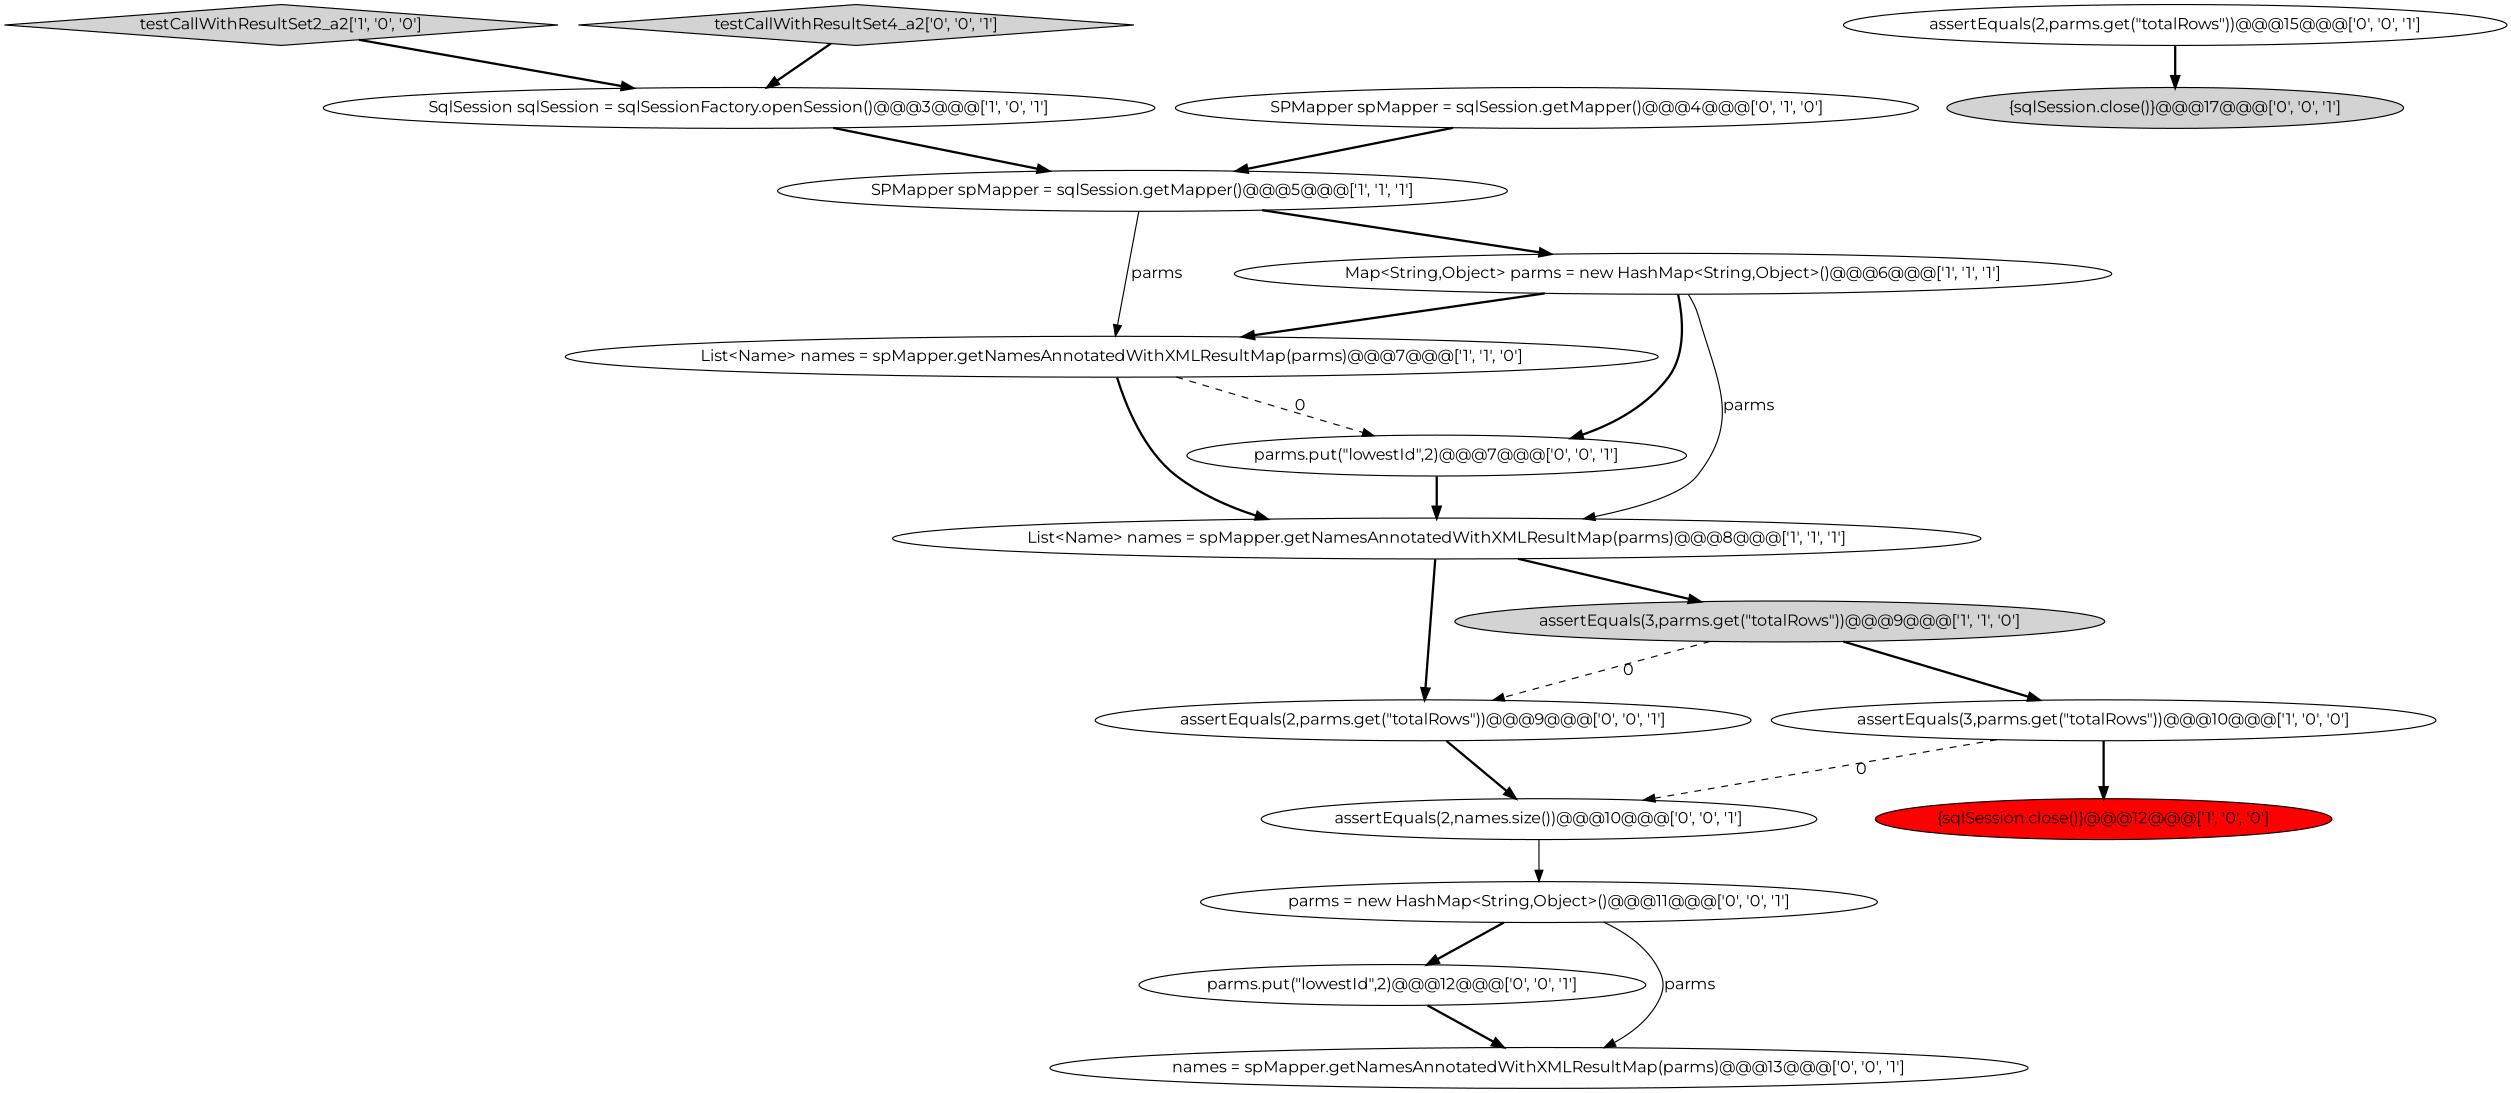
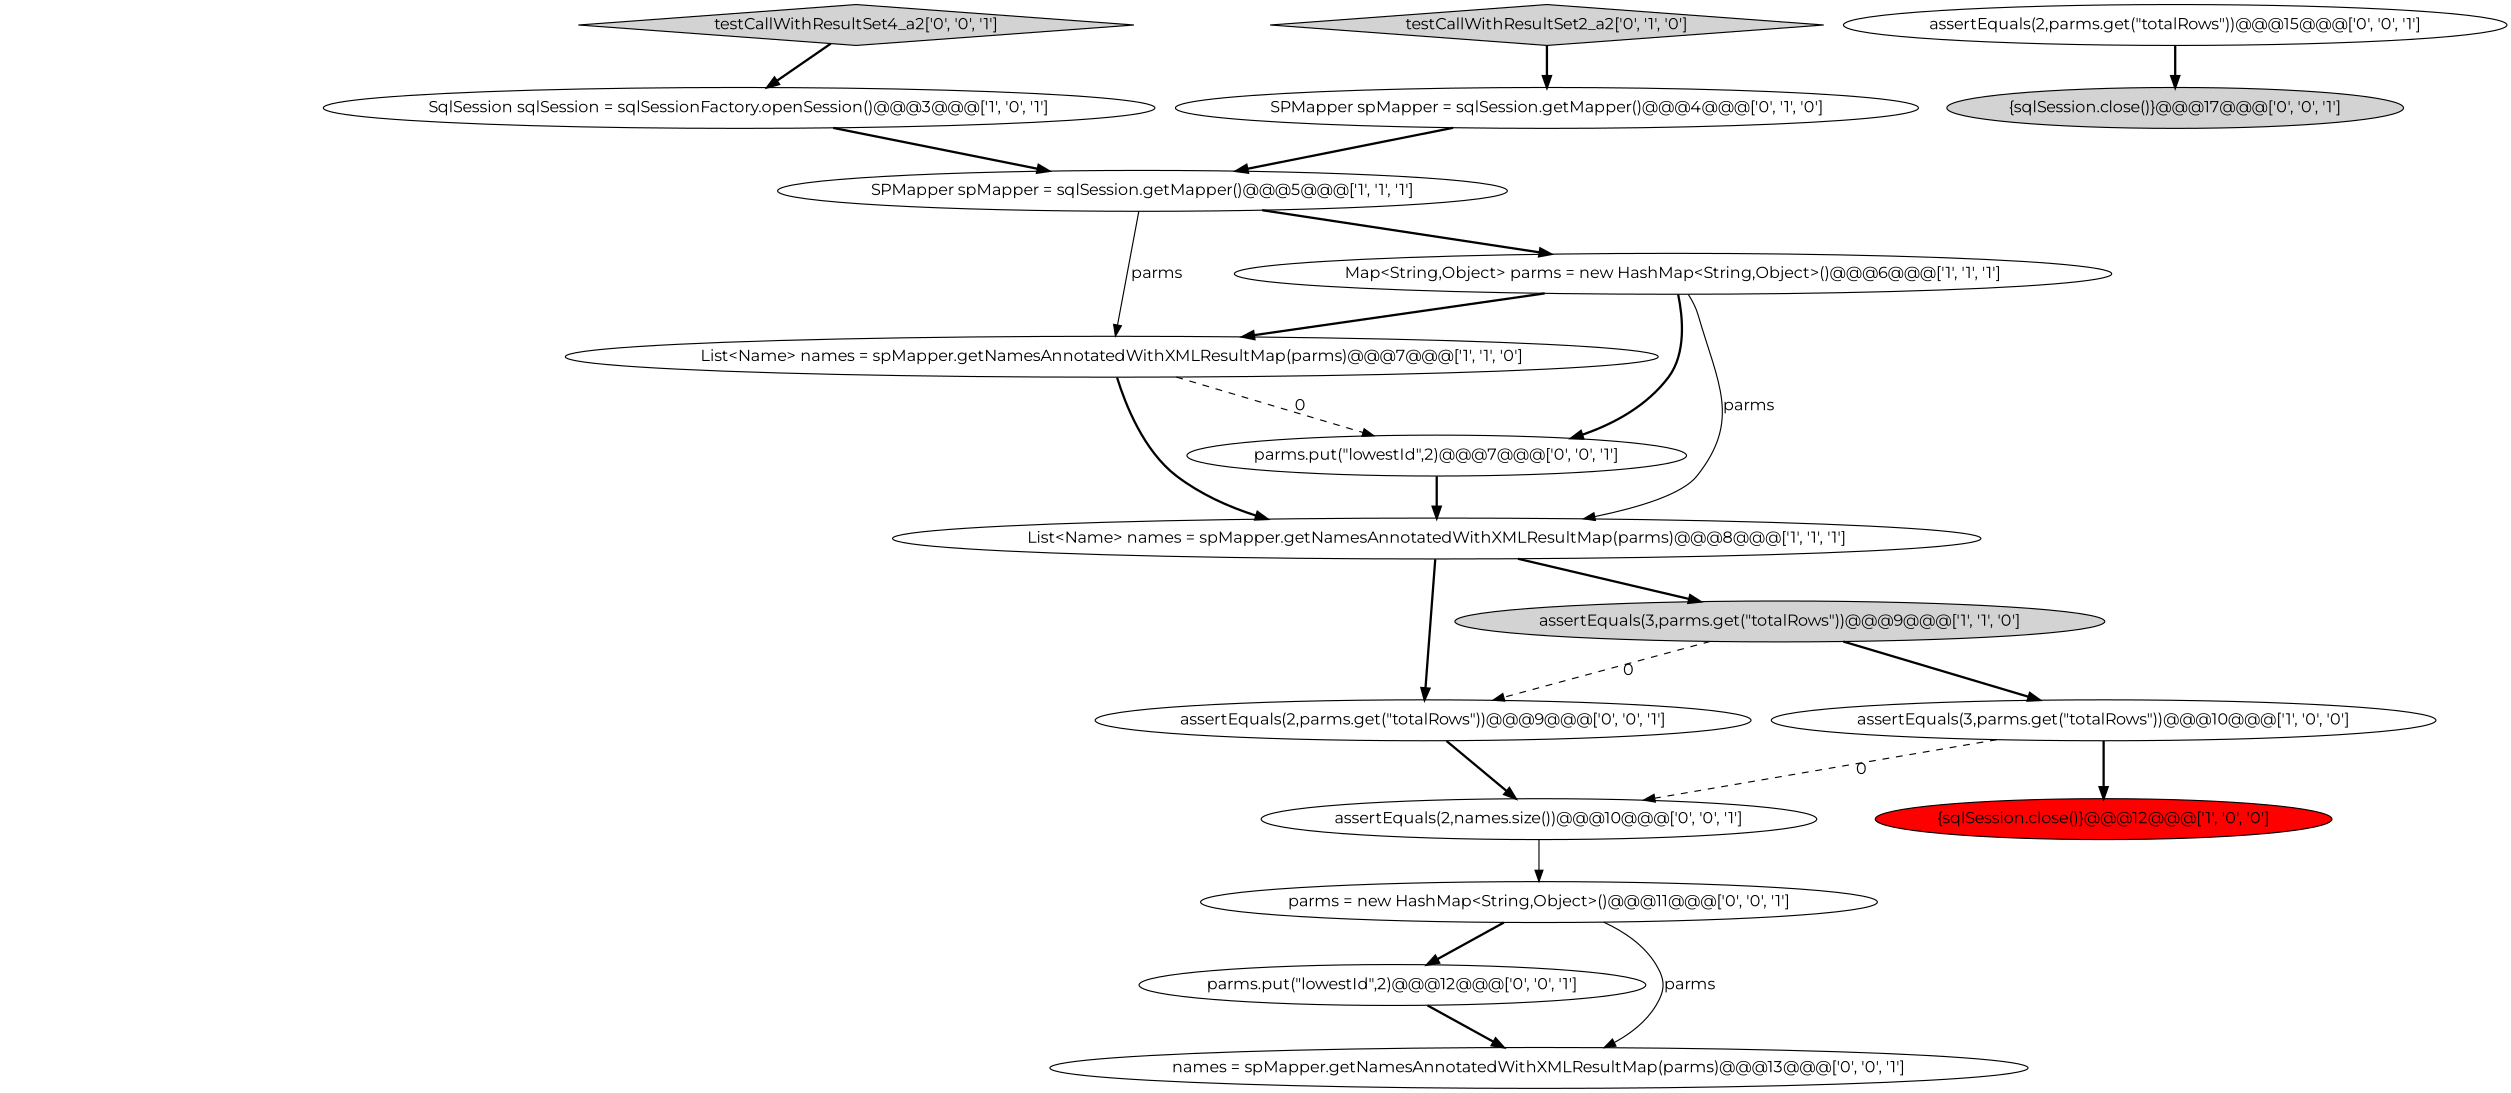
  digraph {
    fontname=Montserrat
    node [fillcolor=white fontname=Montserrat shape=ellipse style=filled]
    edge [fontname=Montserrat style=bold]
    n1 [label="parms.put(\"lowestId\",2)@@@12@@@['0', '0', '1']"]
    n2 [label="names = spMapper.getNamesAnnotatedWithXMLResultMap(parms)@@@13@@@['0', '0', '1']"]
    n3 [label="List<Name> names = spMapper.getNamesAnnotatedWithXMLResultMap(parms)@@@8@@@['1', '1', '1']"]
    n4 [fillcolor=lightgray label="assertEquals(3,parms.get(\"totalRows\"))@@@9@@@['1', '1', '0']"]
    n5 [label="assertEquals(2,parms.get(\"totalRows\"))@@@9@@@['0', '0', '1']"]
    n6 [label="assertEquals(3,parms.get(\"totalRows\"))@@@10@@@['1', '0', '0']"]
    n7 [label="assertEquals(2,names.size())@@@10@@@['0', '0', '1']"]
    n8 [fillcolor=red label="{sqlSession.close()}@@@12@@@['1', '0', '0']"]
    n9 [label="parms = new HashMap<String,Object>()@@@11@@@['0', '0', '1']"]
    n10 [label="List<Name> names = spMapper.getNamesAnnotatedWithXMLResultMap(parms)@@@7@@@['1', '1', '0']"]
    n11 [label="parms.put(\"lowestId\",2)@@@7@@@['0', '0', '1']"]
-   n12 [fillcolor=lightgray label="testCallWithResultSet2_a2['1', '0', '0']" shape=diamond]
    n13 [label="SqlSession sqlSession = sqlSessionFactory.openSession()@@@3@@@['1', '0', '1']"]
    n14 [label="SPMapper spMapper = sqlSession.getMapper()@@@5@@@['1', '1', '1']"]
    n15 [label="Map<String,Object> parms = new HashMap<String,Object>()@@@6@@@['1', '1', '1']"]
    n16 [label="SPMapper spMapper = sqlSession.getMapper()@@@4@@@['0', '1', '0']"]
    n17 [fillcolor=lightgray label="{sqlSession.close()}@@@17@@@['0', '0', '1']"]
    n18 [label="assertEquals(2,parms.get(\"totalRows\"))@@@15@@@['0', '0', '1']"]
+   n19 [fillcolor=lightgray label="testCallWithResultSet2_a2['0', '1', '0']" shape=diamond]
    n20 [fillcolor=lightgray label="testCallWithResultSet4_a2['0', '0', '1']" shape=diamond]
    n1 -> n2
    n3 -> n4
    n3 -> n5
    n4 -> n5 [label=0 style=dashed]
    n4 -> n6
    n5 -> n7
    n6 -> n7 [label=0 style=dashed]
    n6 -> n8
    n7 -> n9 [style=solid]
    n9 -> n1
    n9 -> n2 [label=parms style=solid]
    n10 -> n3
    n10 -> n11 [label=0 style=dashed]
    n11 -> n3
-   n12 -> n13
    n13 -> n14
    n14 -> n10 [label=parms style=solid]
    n14 -> n15
    n15 -> n3 [label=parms style=solid]
    n15 -> n10
    n15 -> n11
    n16 -> n14
    n18 -> n17
+   n19 -> n16
    n20 -> n13
  }
